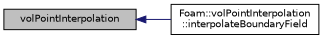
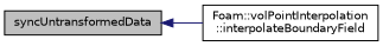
  digraph {
    rankdir=LR
    node [color=black fontname=Helvetica fontsize=10 shape=record]
-   n1 [fillcolor=grey75 fontcolor=black height=0.2 label=volPointInterpolation style=filled width=0.4]
+   n1 [fillcolor=grey75 fontcolor=black height=0.2 label=syncUntransformedData style=filled width=0.4]
    n2 [height=0.2 label="Foam::volPointInterpolation\l::interpolateBoundaryField" width=0.4]
    n1 -> n2 [color=midnightblue dir=back fontname=Helvetica fontsize=10 labelfontname=Helvetica labelfontsize=10 style=solid]
  }
